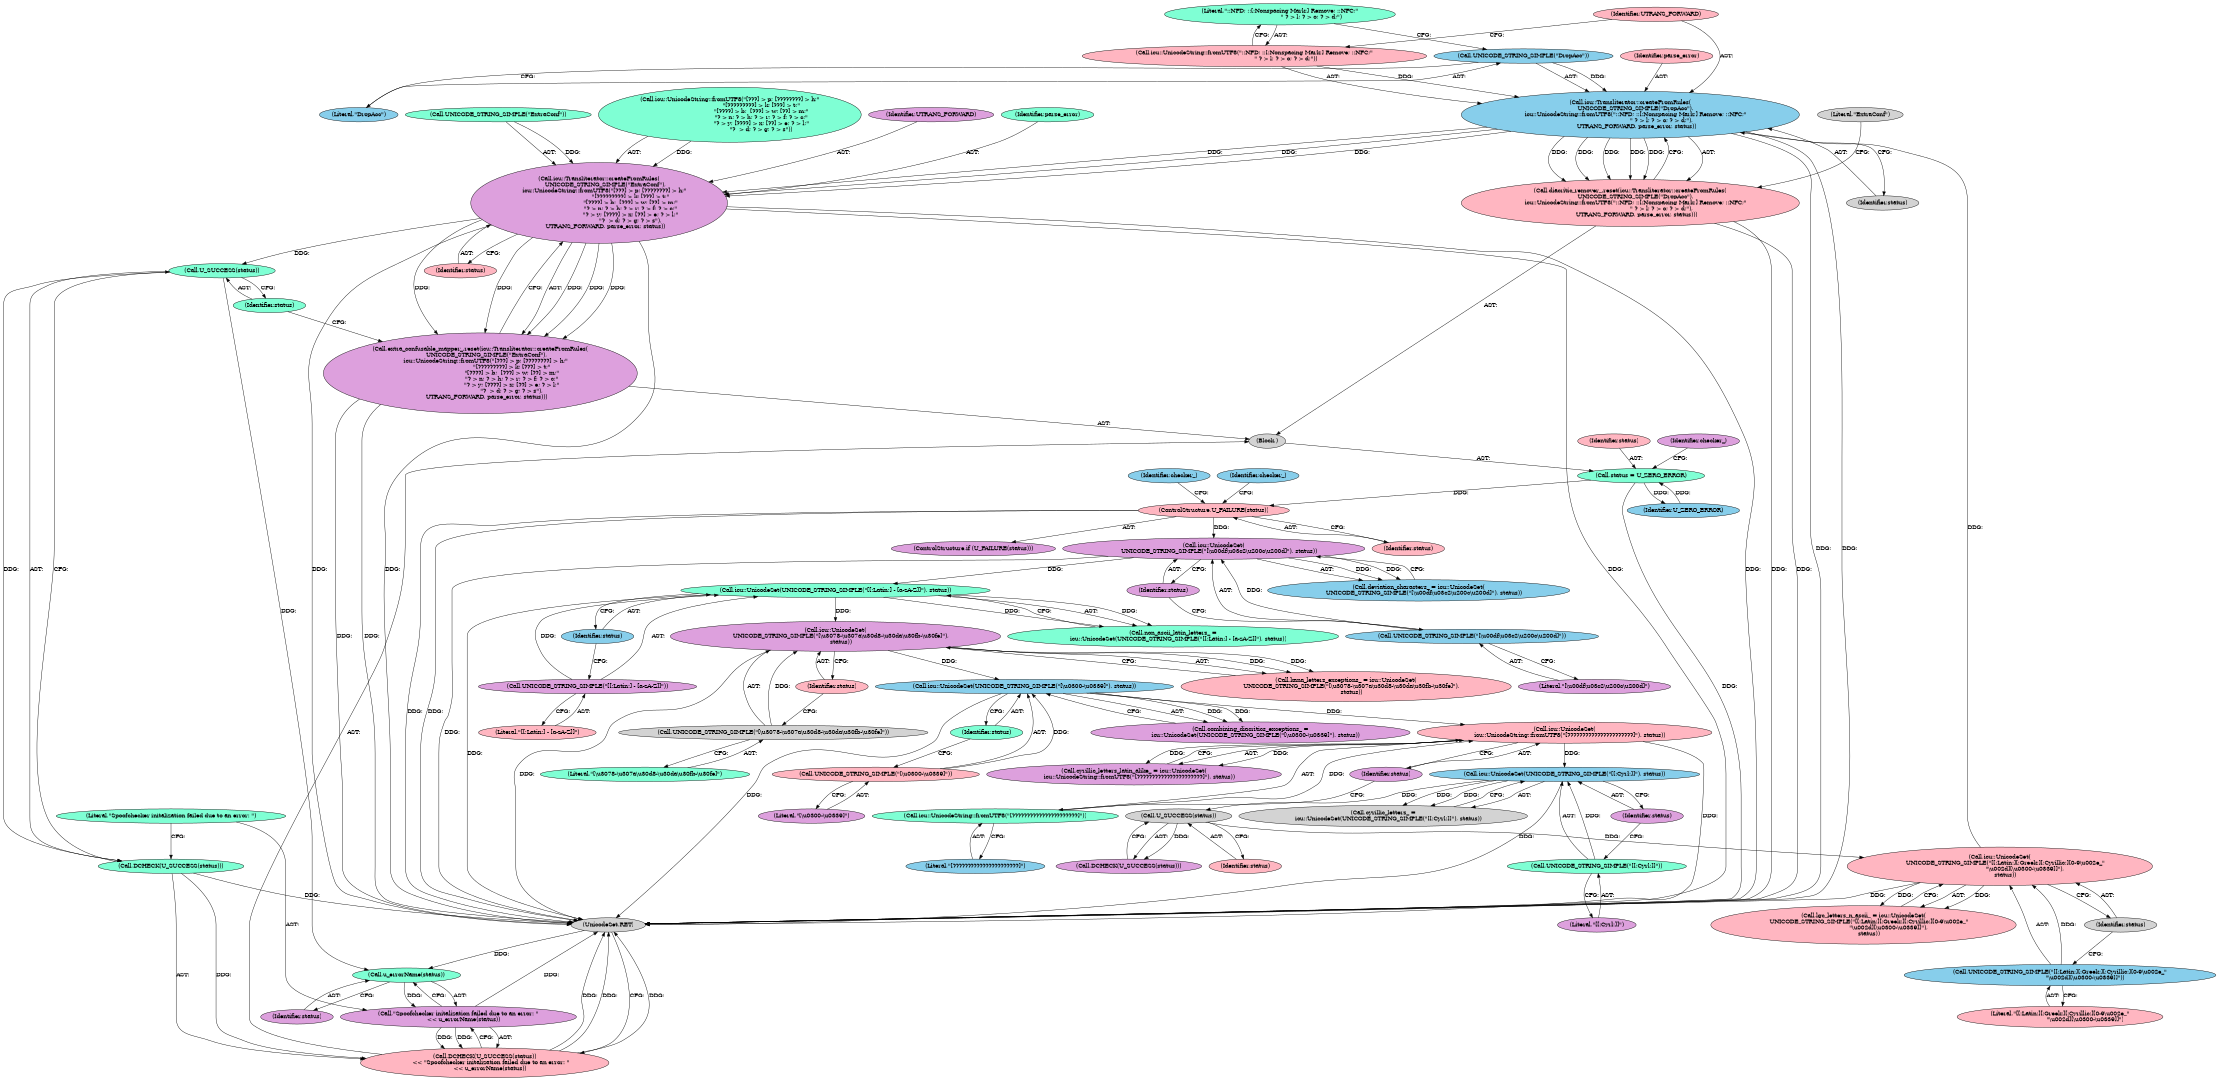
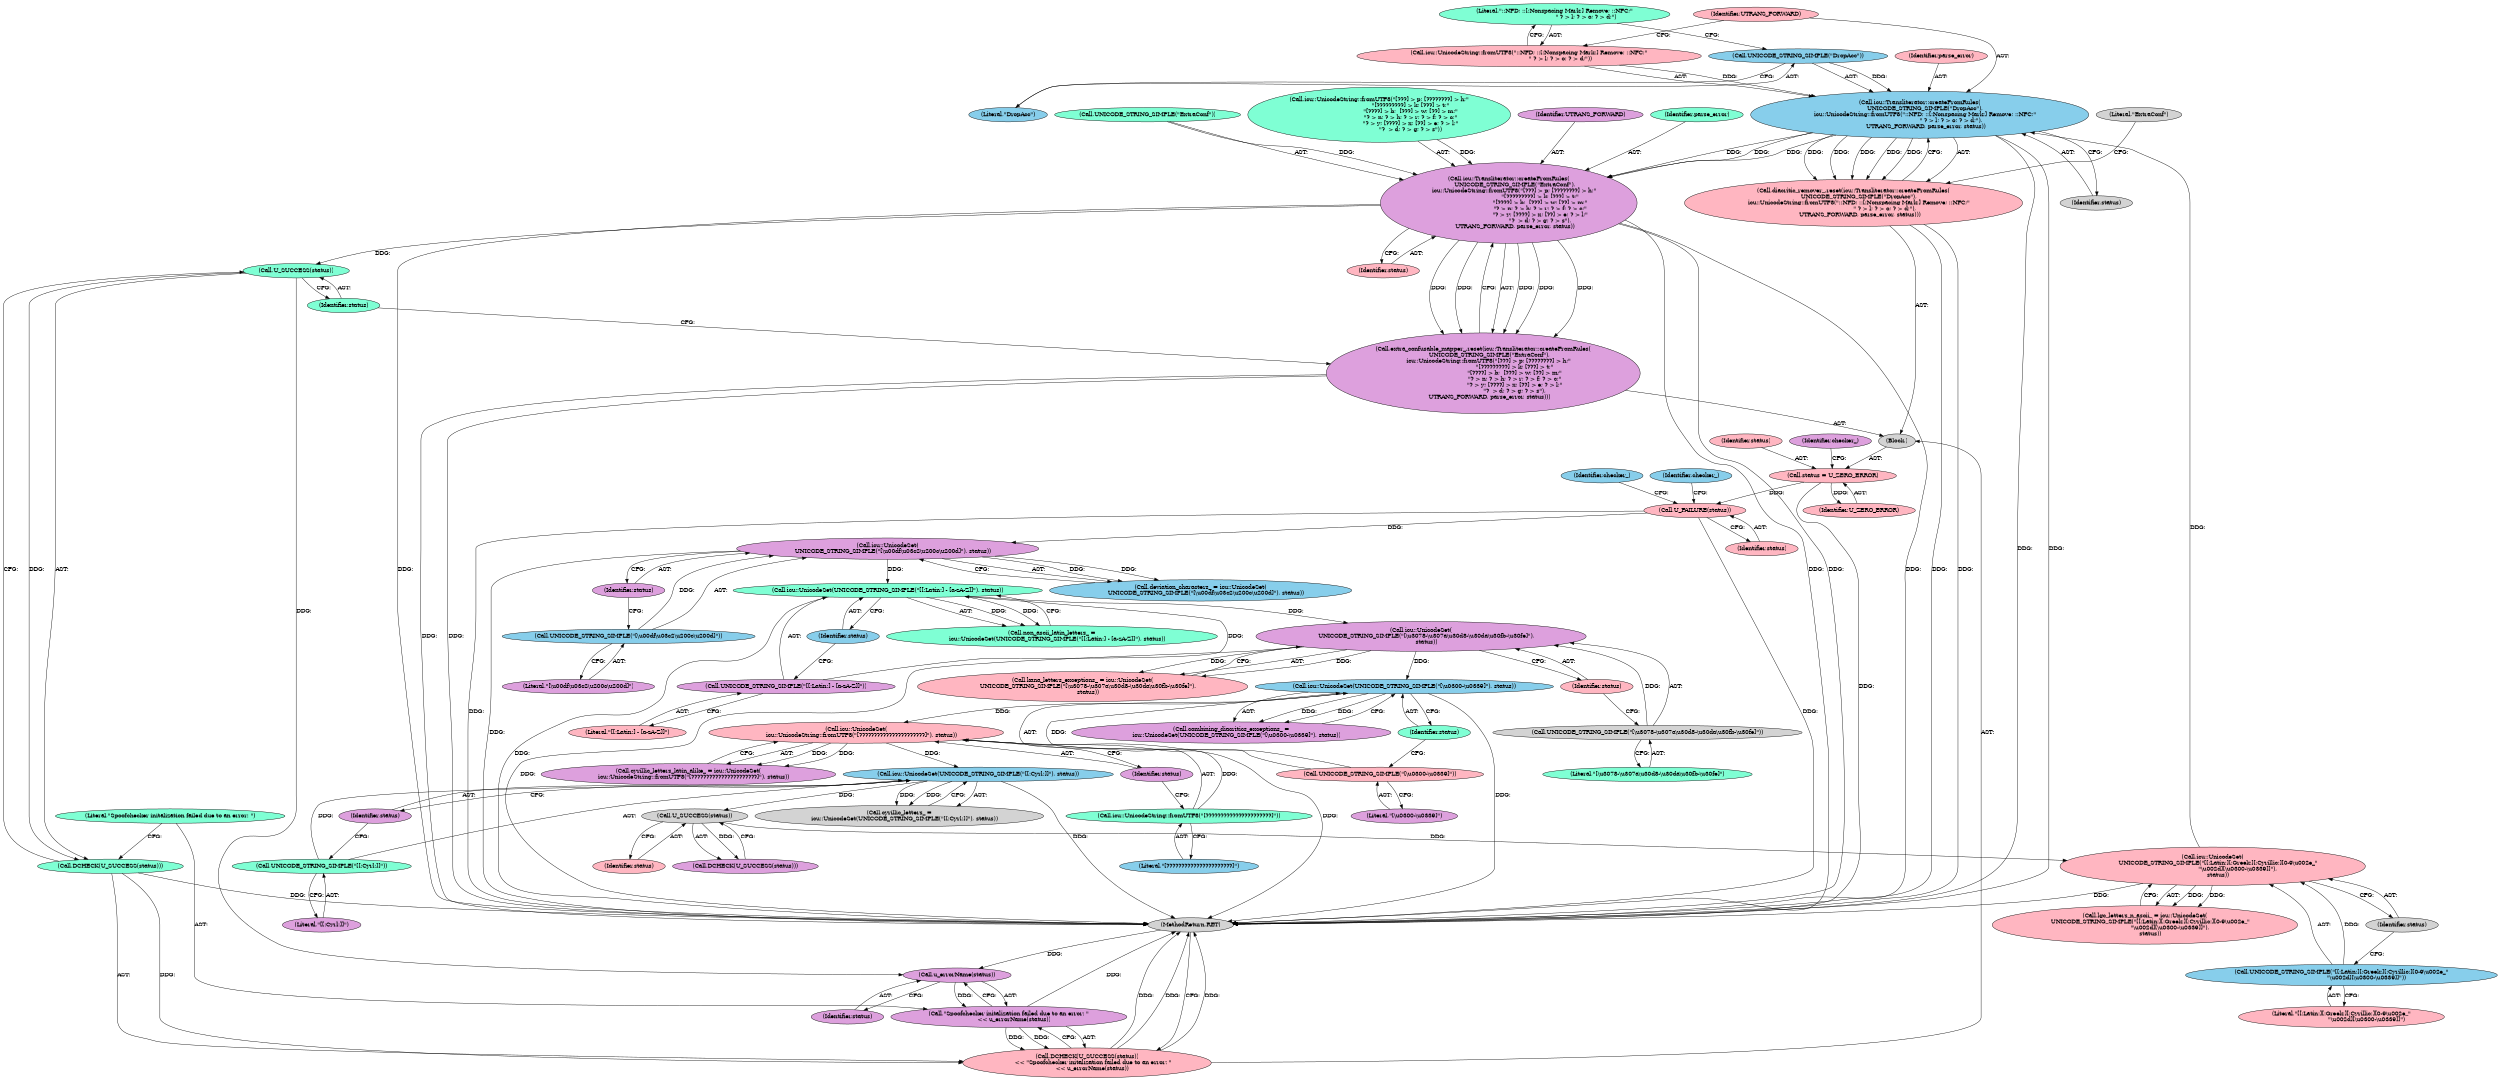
  digraph {
    fontname="DejaVu Serif"
    node [fillcolor=lightpink fontname="DejaVu Serif" style=filled]
    edge [fontname="DejaVu Serif"]
    n1 [fillcolor=skyblue label="(Call,icu::Transliterator::createFromRules(\n      UNICODE_STRING_SIMPLE(\"DropAcc\"),\n      icu::UnicodeString::fromUTF8(\"::NFD; ::[:Nonspacing Mark:] Remove; ::NFC;\"\n                                   \" ? > l; ? > o; ? > d;\"),\n       UTRANS_FORWARD, parse_error, status))"]
    n2 [label="(Call,diacritic_remover_.reset(icu::Transliterator::createFromRules(\n      UNICODE_STRING_SIMPLE(\"DropAcc\"),\n      icu::UnicodeString::fromUTF8(\"::NFD; ::[:Nonspacing Mark:] Remove; ::NFC;\"\n                                   \" ? > l; ? > o; ? > d;\"),\n       UTRANS_FORWARD, parse_error, status)))"]
    n3 [fillcolor=plum label="(Call,icu::Transliterator::createFromRules(\n       UNICODE_STRING_SIMPLE(\"ExtraConf\"),\n      icu::UnicodeString::fromUTF8(\"[???] > p; [????????] > h;\"\n                                   \"[?????????] > k; [???] > t;\"\n                                   \"[????] > b;  [???] > w; [??] > m;\"\n                                   \"? > n; ? > h; ? > r; ? > f; ? > c;\"\n                                   \"? > y; [????] > x; [??] > e; ? > l;\"\n                                   \"?  > d; ? > g; ? > s\"),\n       UTRANS_FORWARD, parse_error, status))"]
    n4 [fillcolor=lightgrey label="(Identifier,status)"]
-   n5 [fillcolor=lightgrey label="(UnicodeSet,RET)"]
+   n5 [fillcolor=lightgrey label="(MethodReturn,RET)"]
    n6 [fillcolor=lightgrey label="(Block,)"]
    n7 [fillcolor=plum label="(Call,extra_confusable_mapper_.reset(icu::Transliterator::createFromRules(\n       UNICODE_STRING_SIMPLE(\"ExtraConf\"),\n      icu::UnicodeString::fromUTF8(\"[???] > p; [????????] > h;\"\n                                   \"[?????????] > k; [???] > t;\"\n                                   \"[????] > b;  [???] > w; [??] > m;\"\n                                   \"? > n; ? > h; ? > r; ? > f; ? > c;\"\n                                   \"? > y; [????] > x; [??] > e; ? > l;\"\n                                   \"?  > d; ? > g; ? > s\"),\n       UTRANS_FORWARD, parse_error, status)))"]
    n8 [fillcolor=aquamarine label="(Call,U_SUCCESS(status))"]
    n9 [label="(Identifier,status)"]
-   n10 [fillcolor=aquamarine label="(Call,u_errorName(status))"]
+   n10 [fillcolor=plum label="(Call,u_errorName(status))"]
    n11 [label="(Call,DCHECK(U_SUCCESS(status))\n       << \"Spoofchecker initalization failed due to an error: \"\n      << u_errorName(status))"]
    n12 [fillcolor=skyblue label="(Call,UNICODE_STRING_SIMPLE(\"DropAcc\"))"]
    n13 [fillcolor=skyblue label="(Literal,\"DropAcc\")"]
    n14 [label="(Call,icu::UnicodeString::fromUTF8(\"::NFD; ::[:Nonspacing Mark:] Remove; ::NFC;\"\n                                   \" ? > l; ? > o; ? > d;\"))"]
    n15 [fillcolor=aquamarine label="(Literal,\"::NFD; ::[:Nonspacing Mark:] Remove; ::NFC;\"\n                                   \" ? > l; ? > o; ? > d;\")"]
    n16 [label="(Call,icu::UnicodeSet(\n      UNICODE_STRING_SIMPLE(\"[[:Latin:][:Greek:][:Cyrillic:][0-9\\u002e_\"\n                            \"\\u002d][\\u0300-\\u0339]]\"),\n      status))"]
    n17 [label="(Call,lgc_letters_n_ascii_ = icu::UnicodeSet(\n      UNICODE_STRING_SIMPLE(\"[[:Latin:][:Greek:][:Cyrillic:][0-9\\u002e_\"\n                            \"\\u002d][\\u0300-\\u0339]]\"),\n      status))"]
    n18 [fillcolor=lightgrey label="(Identifier,status)"]
    n19 [fillcolor=skyblue label="(Call,UNICODE_STRING_SIMPLE(\"[[:Latin:][:Greek:][:Cyrillic:][0-9\\u002e_\"\n                            \"\\u002d][\\u0300-\\u0339]]\"))"]
    n20 [label="(Literal,\"[[:Latin:][:Greek:][:Cyrillic:][0-9\\u002e_\"\n                            \"\\u002d][\\u0300-\\u0339]]\")"]
    n21 [fillcolor=lightgrey label="(Call,U_SUCCESS(status))"]
    n22 [label="(Identifier,status)"]
    n23 [fillcolor=plum label="(Call,DCHECK(U_SUCCESS(status)))"]
    n24 [fillcolor=skyblue label="(Call,icu::UnicodeSet(UNICODE_STRING_SIMPLE(\"[[:Cyrl:]]\"), status))"]
    n25 [fillcolor=lightgrey label="(Call,cyrillic_letters_ =\n      icu::UnicodeSet(UNICODE_STRING_SIMPLE(\"[[:Cyrl:]]\"), status))"]
    n26 [fillcolor=plum label="(Identifier,status)"]
    n27 [fillcolor=aquamarine label="(Call,UNICODE_STRING_SIMPLE(\"[[:Cyrl:]]\"))"]
    n28 [fillcolor=plum label="(Literal,\"[[:Cyrl:]]\")"]
    n29 [label="(Call,icu::UnicodeSet(\n      icu::UnicodeString::fromUTF8(\"[??????????????????????]\"), status))"]
    n30 [fillcolor=plum label="(Identifier,status)"]
    n31 [fillcolor=plum label="(Call,cyrillic_letters_latin_alike_ = icu::UnicodeSet(\n      icu::UnicodeString::fromUTF8(\"[??????????????????????]\"), status))"]
    n32 [fillcolor=aquamarine label="(Call,icu::UnicodeString::fromUTF8(\"[??????????????????????]\"))"]
    n33 [fillcolor=skyblue label="(Literal,\"[??????????????????????]\")"]
    n34 [fillcolor=skyblue label="(Call,icu::UnicodeSet(UNICODE_STRING_SIMPLE(\"[\\u0300-\\u0339]\"), status))"]
    n35 [fillcolor=aquamarine label="(Identifier,status)"]
    n36 [fillcolor=plum label="(Call,combining_diacritics_exceptions_ =\n      icu::UnicodeSet(UNICODE_STRING_SIMPLE(\"[\\u0300-\\u0339]\"), status))"]
    n37 [label="(Call,UNICODE_STRING_SIMPLE(\"[\\u0300-\\u0339]\"))"]
    n38 [fillcolor=plum label="(Literal,\"[\\u0300-\\u0339]\")"]
    n39 [fillcolor=plum label="(Call,icu::UnicodeSet(\n      UNICODE_STRING_SIMPLE(\"[\\u3078-\\u307a\\u30d8-\\u30da\\u30fb-\\u30fe]\"),\n      status))"]
    n40 [label="(Call,kana_letters_exceptions_ = icu::UnicodeSet(\n      UNICODE_STRING_SIMPLE(\"[\\u3078-\\u307a\\u30d8-\\u30da\\u30fb-\\u30fe]\"),\n      status))"]
    n41 [label="(Identifier,status)"]
    n42 [fillcolor=lightgrey label="(Call,UNICODE_STRING_SIMPLE(\"[\\u3078-\\u307a\\u30d8-\\u30da\\u30fb-\\u30fe]\"))"]
    n43 [fillcolor=aquamarine label="(Literal,\"[\\u3078-\\u307a\\u30d8-\\u30da\\u30fb-\\u30fe]\")"]
    n44 [fillcolor=aquamarine label="(Call,icu::UnicodeSet(UNICODE_STRING_SIMPLE(\"[[:Latin:] - [a-zA-Z]]\"), status))"]
    n45 [fillcolor=aquamarine label="(Call,non_ascii_latin_letters_ =\n      icu::UnicodeSet(UNICODE_STRING_SIMPLE(\"[[:Latin:] - [a-zA-Z]]\"), status))"]
    n46 [fillcolor=skyblue label="(Identifier,status)"]
    n47 [fillcolor=plum label="(Call,UNICODE_STRING_SIMPLE(\"[[:Latin:] - [a-zA-Z]]\"))"]
    n48 [label="(Literal,\"[[:Latin:] - [a-zA-Z]]\")"]
    n49 [fillcolor=plum label="(Call,icu::UnicodeSet(\n      UNICODE_STRING_SIMPLE(\"[\\u00df\\u03c2\\u200c\\u200d]\"), status))"]
    n50 [fillcolor=plum label="(Identifier,status)"]
    n51 [fillcolor=skyblue label="(Call,deviation_characters_ = icu::UnicodeSet(\n      UNICODE_STRING_SIMPLE(\"[\\u00df\\u03c2\\u200c\\u200d]\"), status))"]
    n52 [fillcolor=skyblue label="(Call,UNICODE_STRING_SIMPLE(\"[\\u00df\\u03c2\\u200c\\u200d]\"))"]
    n53 [fillcolor=plum label="(Literal,\"[\\u00df\\u03c2\\u200c\\u200d]\")"]
-   n54 [label="(ControlStructure,U_FAILURE(status))"]
-   n55 [fillcolor=plum label="(ControlStructure,if (U_FAILURE(status)))"]
+   n54 [label="(Call,U_FAILURE(status))"]
    n56 [label="(Identifier,status)"]
-   n57 [fillcolor=aquamarine label="(Call,status = U_ZERO_ERROR)"]
-   n58 [fillcolor=skyblue label="(Identifier,U_ZERO_ERROR)"]
+   n57 [label="(Call,status = U_ZERO_ERROR)"]
+   n58 [label="(Identifier,U_ZERO_ERROR)"]
    n59 [fillcolor=aquamarine label="(Call,DCHECK(U_SUCCESS(status)))"]
    n60 [fillcolor=aquamarine label="(Identifier,status)"]
    n61 [fillcolor=plum label="(Call,\"Spoofchecker initalization failed due to an error: \"\n      << u_errorName(status))"]
    n62 [fillcolor=plum label="(Identifier,status)"]
    n63 [fillcolor=aquamarine label="(Identifier,parse_error)"]
    n64 [fillcolor=skyblue label="(Identifier,checker_)"]
    n65 [fillcolor=plum label="(Identifier,checker_)"]
    n66 [label="(Identifier,parse_error)"]
    n67 [fillcolor=skyblue label="(Identifier,checker_)"]
    n68 [fillcolor=aquamarine label="(Literal,\"Spoofchecker initalization failed due to an error: \")"]
    n69 [fillcolor=aquamarine label="(Call,UNICODE_STRING_SIMPLE(\"ExtraConf\"))"]
    n70 [fillcolor=aquamarine label="(Call,icu::UnicodeString::fromUTF8(\"[???] > p; [????????] > h;\"\n                                   \"[?????????] > k; [???] > t;\"\n                                   \"[????] > b;  [???] > w; [??] > m;\"\n                                   \"? > n; ? > h; ? > r; ? > f; ? > c;\"\n                                   \"? > y; [????] > x; [??] > e; ? > l;\"\n                                   \"?  > d; ? > g; ? > s\"))"]
    n71 [label="(Identifier,status)"]
    n72 [fillcolor=plum label="(Identifier,UTRANS_FORWARD)"]
    n73 [label="(Identifier,UTRANS_FORWARD)"]
    n74 [fillcolor=lightgrey label="(Literal,\"ExtraConf\")"]
    n1 -> n2 [label="AST: "]
    n1 -> n2 [label="DDG: "]
    n1 -> n2 [label="DDG: "]
    n1 -> n2 [label="DDG: "]
    n1 -> n2 [label="DDG: "]
    n1 -> n2 [label="DDG: "]
    n1 -> n3 [label="DDG: "]
    n1 -> n3 [label="DDG: "]
    n1 -> n3 [label="DDG: "]
    n1 -> n4 [label="CFG: "]
    n1 -> n5 [label="DDG: "]
    n1 -> n5 [label="DDG: "]
    n2 -> n1 [label="CFG: "]
    n2 -> n5 [label="DDG: "]
    n2 -> n5 [label="DDG: "]
    n2 -> n6 [label="AST: "]
    n3 -> n5 [label="DDG: "]
    n3 -> n5 [label="DDG: "]
    n3 -> n5 [label="DDG: "]
    n3 -> n5 [label="DDG: "]
    n3 -> n7 [label="AST: "]
    n3 -> n7 [label="DDG: "]
    n3 -> n7 [label="DDG: "]
    n3 -> n7 [label="DDG: "]
    n3 -> n7 [label="DDG: "]
    n3 -> n7 [label="DDG: "]
    n3 -> n8 [label="DDG: "]
    n3 -> n9 [label="CFG: "]
    n4 -> n1 [label="AST: "]
    n5 -> n10 [label="DDG: "]
    n5 -> n11 [label="CFG: "]
    n6 -> n57 [label="AST: "]
    n7 -> n3 [label="CFG: "]
    n7 -> n5 [label="DDG: "]
    n7 -> n5 [label="DDG: "]
    n7 -> n6 [label="AST: "]
    n8 -> n10 [label="DDG: "]
    n8 -> n59 [label="AST: "]
    n8 -> n59 [label="DDG: "]
    n8 -> n60 [label="CFG: "]
    n9 -> n3 [label="AST: "]
    n10 -> n61 [label="AST: "]
    n10 -> n61 [label="DDG: "]
    n10 -> n62 [label="CFG: "]
    n11 -> n5 [label="DDG: "]
    n11 -> n5 [label="DDG: "]
    n11 -> n5 [label="DDG: "]
    n11 -> n6 [label="AST: "]
    n11 -> n61 [label="CFG: "]
    n12 -> n1 [label="AST: "]
    n12 -> n1 [label="DDG: "]
    n12 -> n13 [label="CFG: "]
    n13 -> n12 [label="AST: "]
    n14 -> n1 [label="AST: "]
    n14 -> n1 [label="DDG: "]
    n14 -> n15 [label="CFG: "]
    n15 -> n12 [label="CFG: "]
    n15 -> n14 [label="AST: "]
    n16 -> n1 [label="DDG: "]
    n16 -> n5 [label="DDG: "]
    n16 -> n17 [label="AST: "]
    n16 -> n17 [label="DDG: "]
    n16 -> n17 [label="DDG: "]
    n16 -> n18 [label="CFG: "]
    n17 -> n16 [label="CFG: "]
    n18 -> n16 [label="AST: "]
    n18 -> n19 [label="CFG: "]
    n19 -> n16 [label="AST: "]
    n19 -> n16 [label="DDG: "]
    n19 -> n20 [label="CFG: "]
    n20 -> n19 [label="AST: "]
    n21 -> n16 [label="DDG: "]
    n21 -> n22 [label="CFG: "]
    n21 -> n23 [label="AST: "]
    n21 -> n23 [label="DDG: "]
    n22 -> n21 [label="AST: "]
    n23 -> n21 [label="CFG: "]
    n24 -> n5 [label="DDG: "]
    n24 -> n21 [label="DDG: "]
    n24 -> n25 [label="AST: "]
    n24 -> n25 [label="DDG: "]
    n24 -> n25 [label="DDG: "]
    n24 -> n26 [label="CFG: "]
    n25 -> n24 [label="CFG: "]
    n26 -> n24 [label="AST: "]
    n26 -> n27 [label="CFG: "]
    n27 -> n24 [label="AST: "]
    n27 -> n24 [label="DDG: "]
    n27 -> n28 [label="CFG: "]
    n28 -> n27 [label="AST: "]
    n29 -> n5 [label="DDG: "]
    n29 -> n24 [label="DDG: "]
    n29 -> n30 [label="CFG: "]
    n29 -> n31 [label="AST: "]
    n29 -> n31 [label="DDG: "]
    n29 -> n31 [label="DDG: "]
    n30 -> n29 [label="AST: "]
    n30 -> n32 [label="CFG: "]
    n31 -> n29 [label="CFG: "]
    n32 -> n29 [label="AST: "]
    n32 -> n29 [label="DDG: "]
    n32 -> n33 [label="CFG: "]
    n33 -> n32 [label="AST: "]
    n34 -> n5 [label="DDG: "]
    n34 -> n29 [label="DDG: "]
    n34 -> n35 [label="CFG: "]
    n34 -> n36 [label="AST: "]
    n34 -> n36 [label="DDG: "]
    n34 -> n36 [label="DDG: "]
    n35 -> n34 [label="AST: "]
    n35 -> n37 [label="CFG: "]
    n36 -> n34 [label="CFG: "]
    n37 -> n34 [label="AST: "]
    n37 -> n34 [label="DDG: "]
    n37 -> n38 [label="CFG: "]
    n38 -> n37 [label="AST: "]
    n39 -> n5 [label="DDG: "]
    n39 -> n34 [label="DDG: "]
    n39 -> n40 [label="AST: "]
    n39 -> n40 [label="DDG: "]
    n39 -> n40 [label="DDG: "]
    n39 -> n41 [label="CFG: "]
    n40 -> n39 [label="CFG: "]
    n41 -> n39 [label="AST: "]
    n41 -> n42 [label="CFG: "]
    n42 -> n39 [label="AST: "]
    n42 -> n39 [label="DDG: "]
    n42 -> n43 [label="CFG: "]
    n43 -> n42 [label="AST: "]
    n44 -> n5 [label="DDG: "]
    n44 -> n39 [label="DDG: "]
    n44 -> n45 [label="AST: "]
    n44 -> n45 [label="DDG: "]
    n44 -> n45 [label="DDG: "]
    n44 -> n46 [label="CFG: "]
    n45 -> n44 [label="CFG: "]
    n46 -> n44 [label="AST: "]
    n46 -> n47 [label="CFG: "]
    n47 -> n44 [label="AST: "]
    n47 -> n44 [label="DDG: "]
    n47 -> n48 [label="CFG: "]
    n48 -> n47 [label="AST: "]
    n49 -> n5 [label="DDG: "]
    n49 -> n44 [label="DDG: "]
    n49 -> n50 [label="CFG: "]
    n49 -> n51 [label="AST: "]
    n49 -> n51 [label="DDG: "]
    n49 -> n51 [label="DDG: "]
    n50 -> n49 [label="AST: "]
    n50 -> n52 [label="CFG: "]
    n51 -> n49 [label="CFG: "]
    n52 -> n49 [label="AST: "]
    n52 -> n49 [label="DDG: "]
    n52 -> n53 [label="CFG: "]
    n53 -> n52 [label="AST: "]
    n54 -> n5 [label="DDG: "]
    n54 -> n5 [label="DDG: "]
    n54 -> n49 [label="DDG: "]
-   n54 -> n55 [label="AST: "]
    n54 -> n56 [label="CFG: "]
    n56 -> n54 [label="AST: "]
    n57 -> n5 [label="DDG: "]
    n57 -> n54 [label="DDG: "]
    n57 -> n58 [label="DDG: "]
-   n58 -> n57 [label="DDG: "]
+   n58 -> n57 [label="AST: "]
    n59 -> n5 [label="DDG: "]
    n59 -> n8 [label="CFG: "]
    n59 -> n11 [label="AST: "]
    n59 -> n11 [label="DDG: "]
    n60 -> n7 [label="CFG: "]
    n60 -> n8 [label="AST: "]
    n61 -> n5 [label="DDG: "]
    n61 -> n10 [label="CFG: "]
    n61 -> n11 [label="AST: "]
    n61 -> n11 [label="DDG: "]
    n61 -> n11 [label="DDG: "]
    n62 -> n10 [label="AST: "]
    n63 -> n3 [label="AST: "]
    n64 -> n54 [label="CFG: "]
    n65 -> n57 [label="CFG: "]
    n66 -> n1 [label="AST: "]
    n67 -> n54 [label="CFG: "]
    n68 -> n59 [label="CFG: "]
    n68 -> n61 [label="AST: "]
    n69 -> n3 [label="AST: "]
    n69 -> n3 [label="DDG: "]
    n70 -> n3 [label="AST: "]
    n70 -> n3 [label="DDG: "]
    n71 -> n57 [label="AST: "]
    n72 -> n3 [label="AST: "]
    n73 -> n1 [label="AST: "]
    n73 -> n14 [label="CFG: "]
    n74 -> n2 [label="CFG: "]
  }
